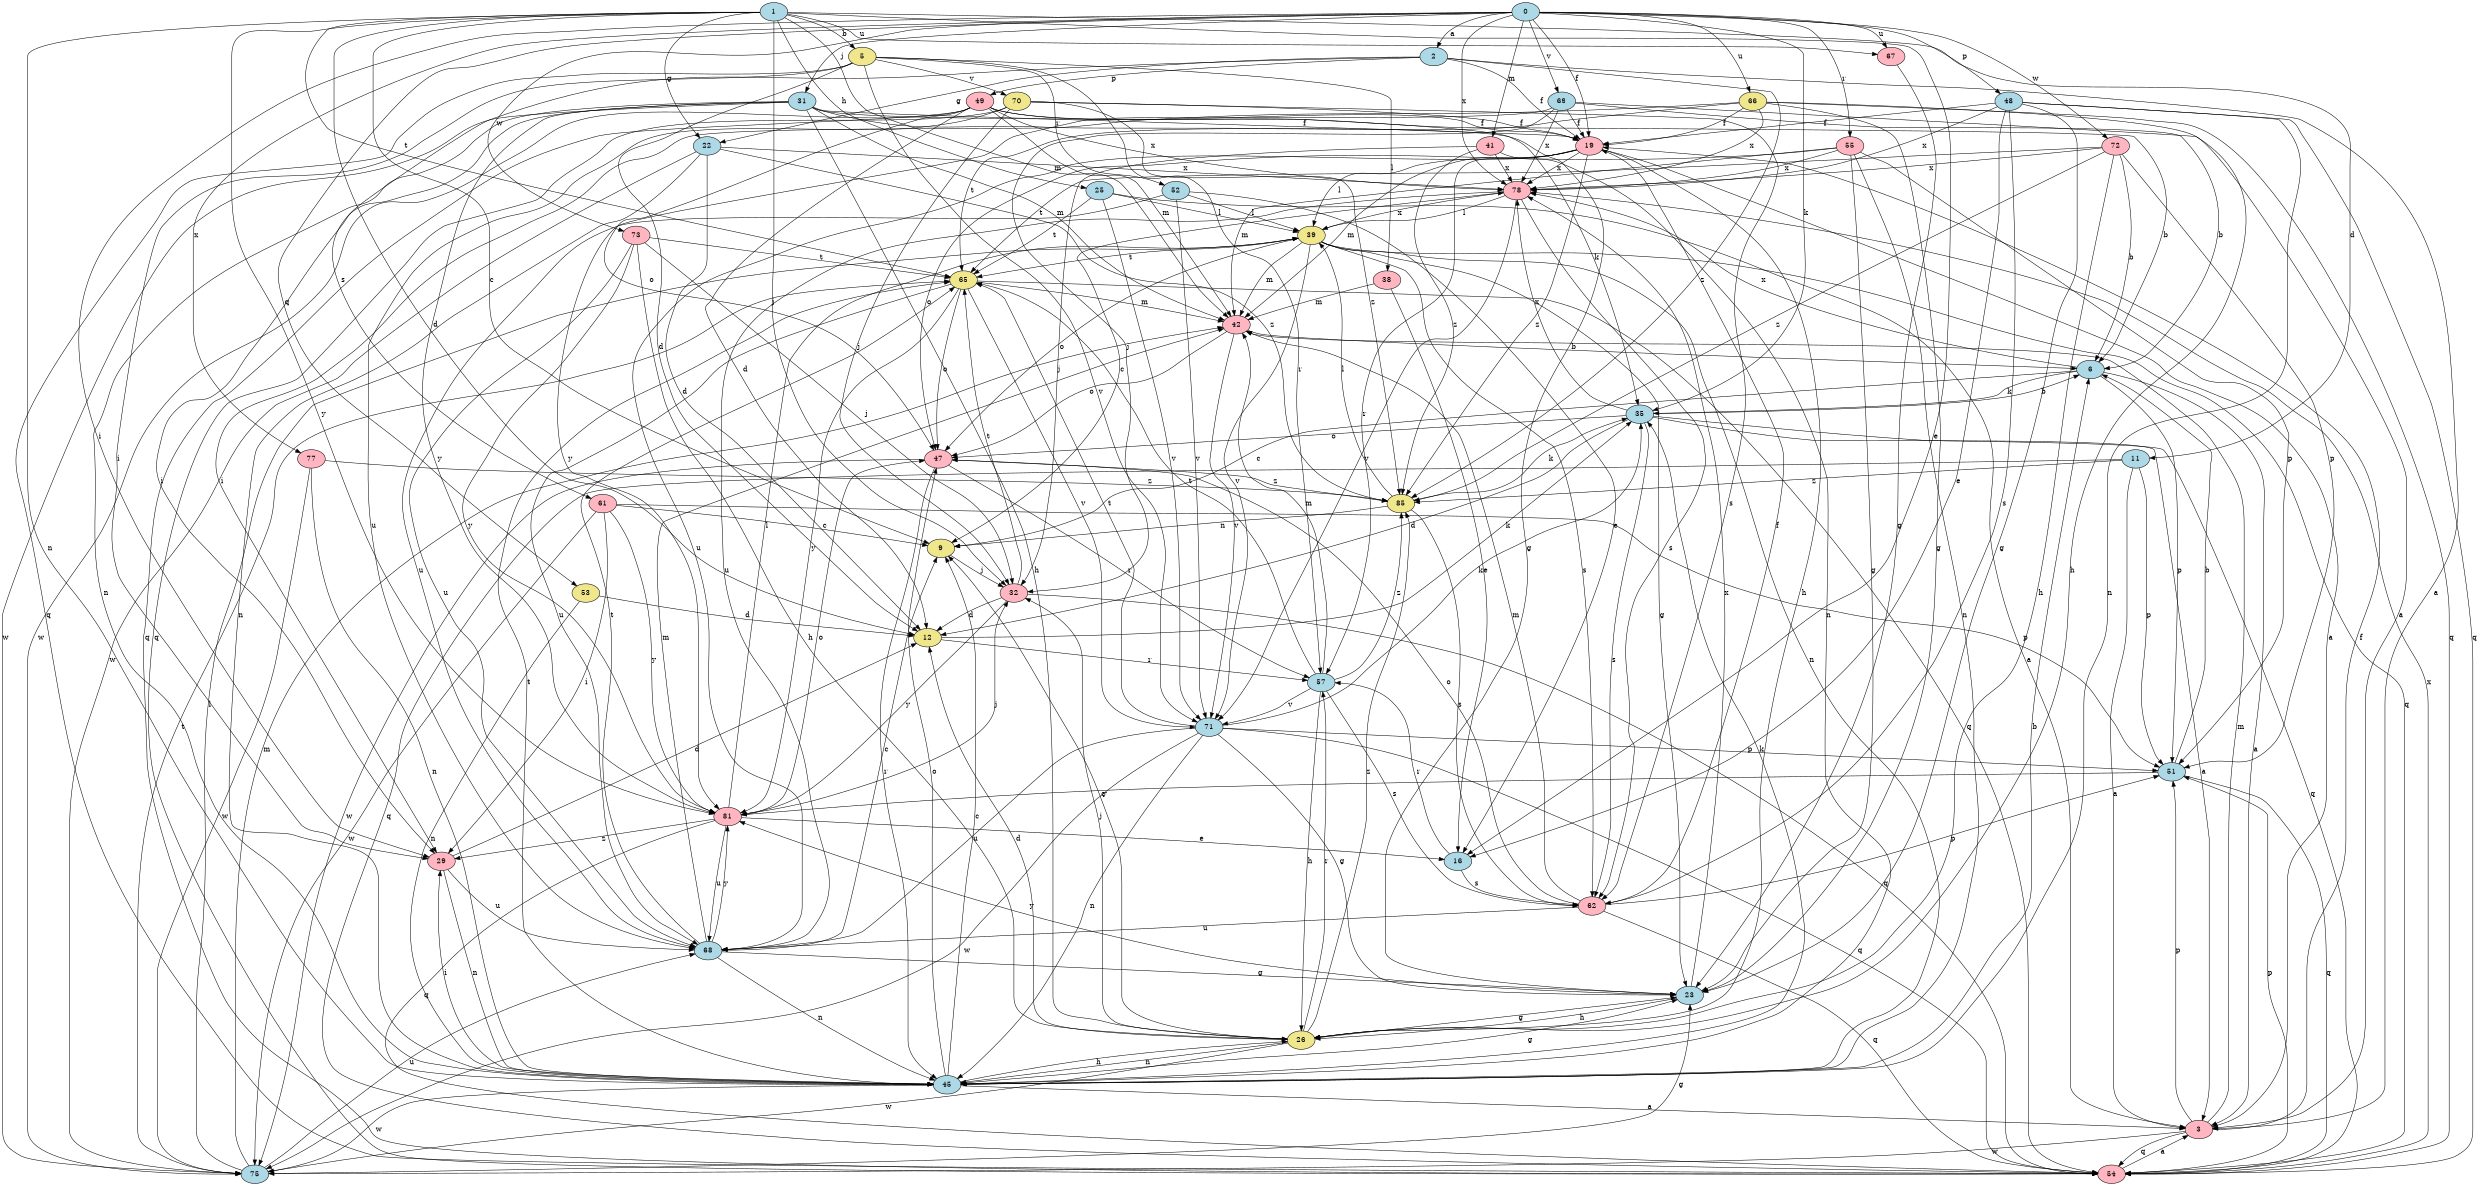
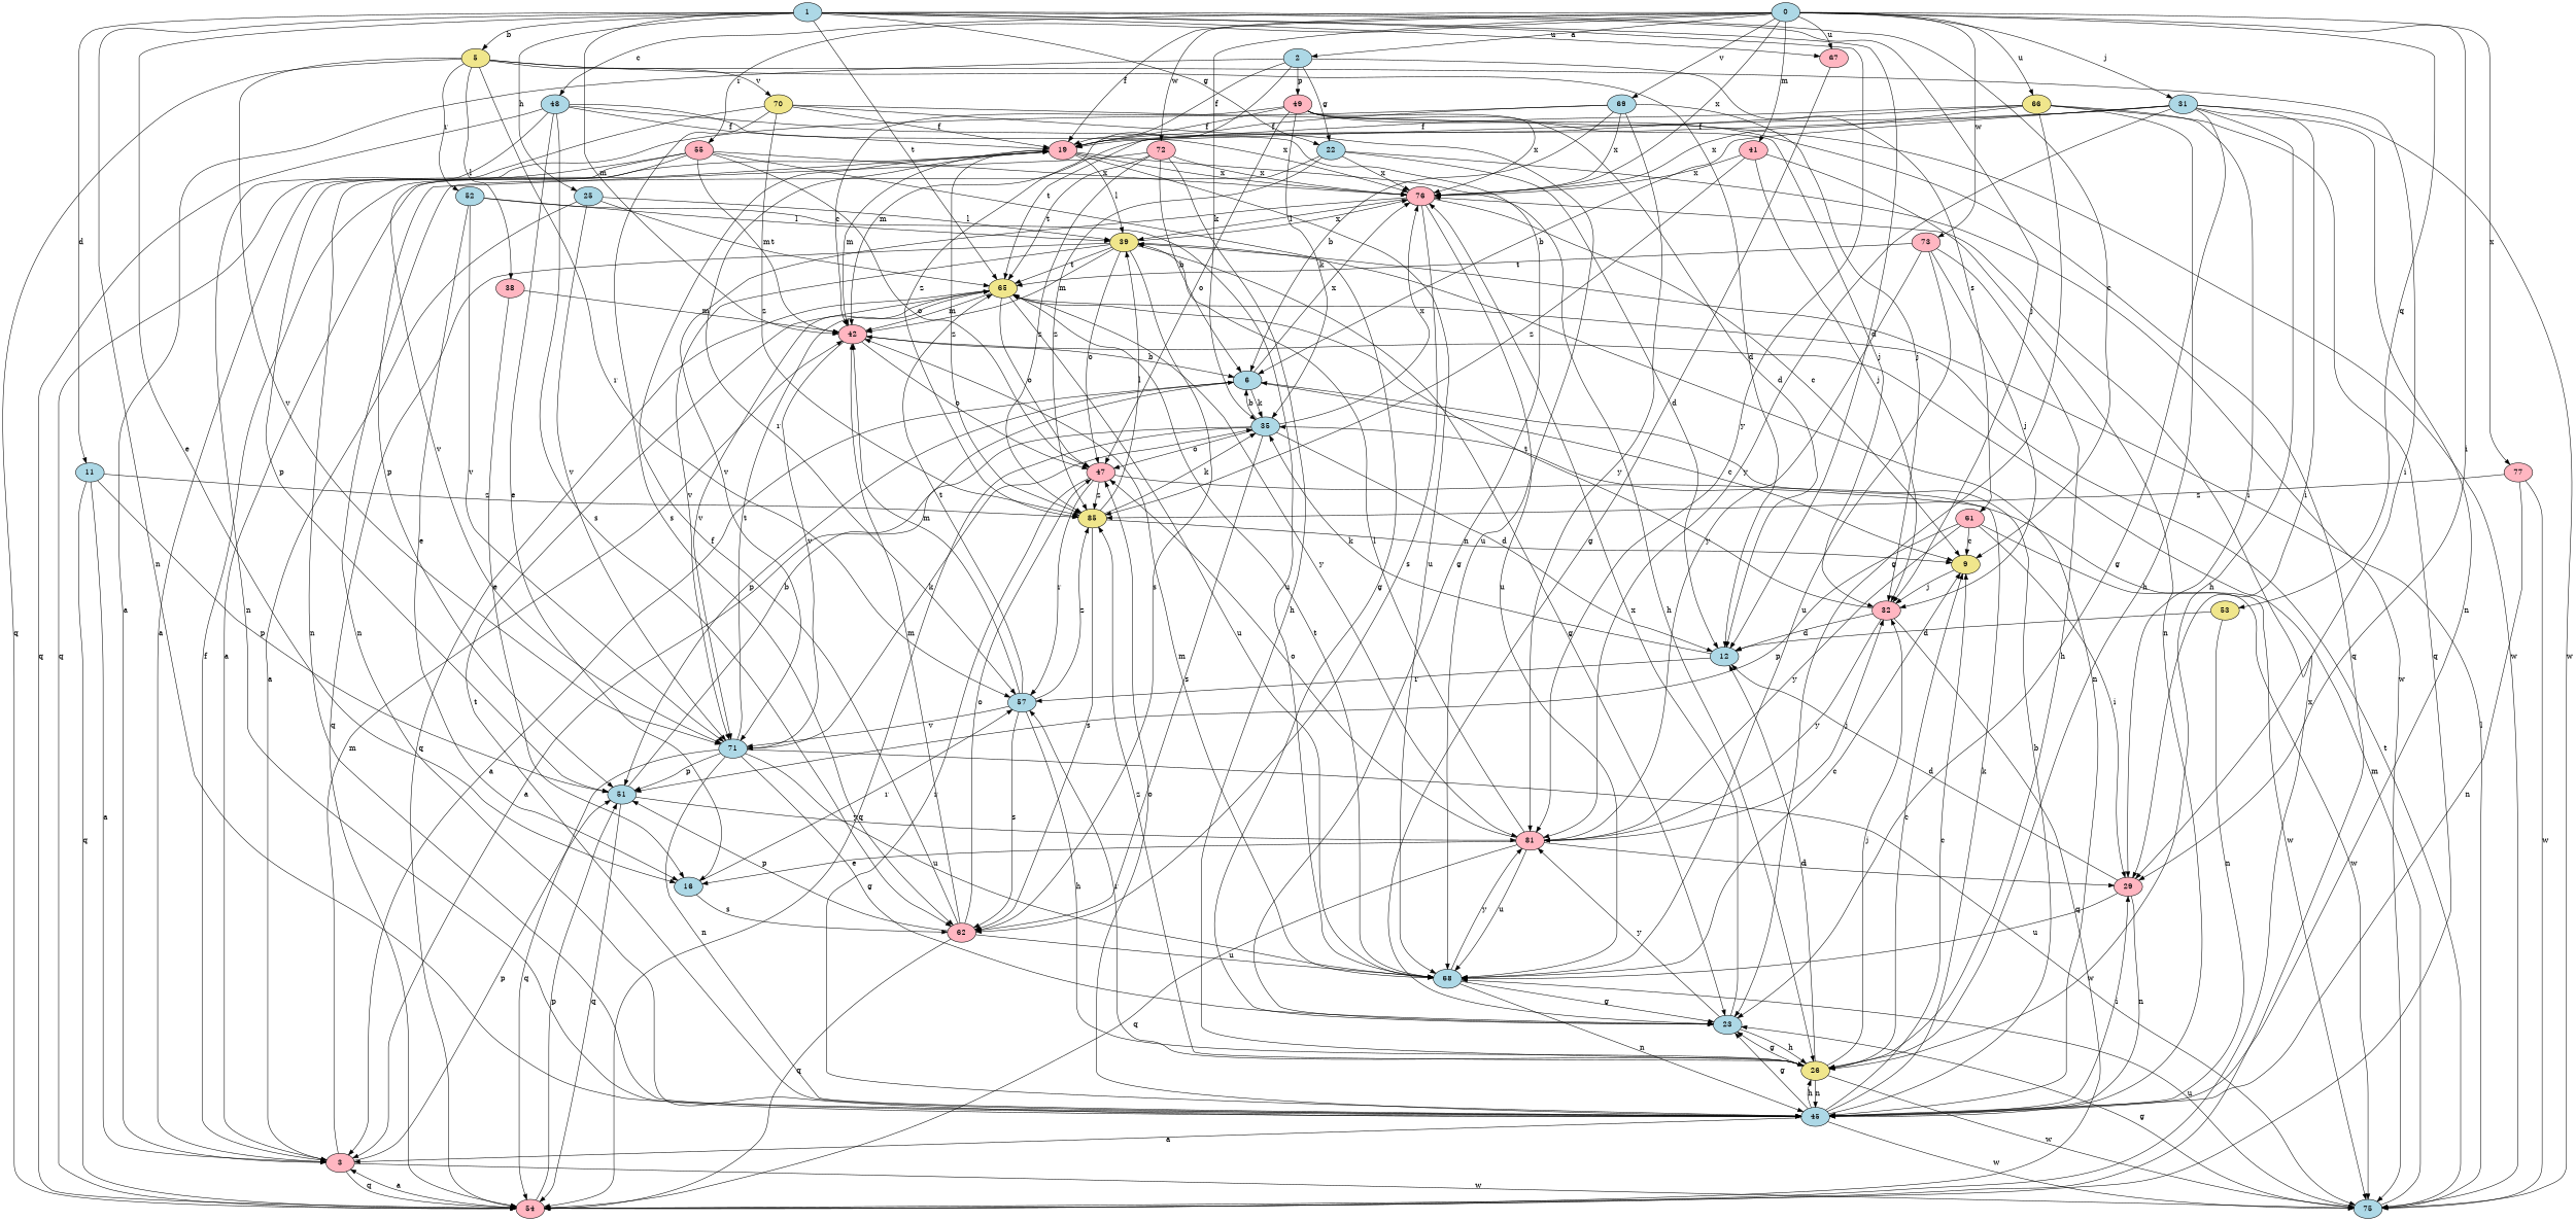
  strict digraph {
    fontname="DejaVu Serif"
    node [fillcolor=lightblue fontname="DejaVu Serif" style=filled]
    edge [fontname="DejaVu Serif"]
    0
    2
    19 [fillcolor=lightpink]
    29 [fillcolor=lightpink]
    31
    35
    41 [fillcolor=lightpink]
    48
    53 [fillcolor=khaki]
    55 [fillcolor=lightpink]
    66 [fillcolor=khaki]
    67 [fillcolor=lightpink]
    69
    72 [fillcolor=lightpink]
    73 [fillcolor=lightpink]
    77 [fillcolor=lightpink]
-   78 [fillcolor=lightpink]
+   78 [fillcolor=lightpink label=76]
    22
    3 [fillcolor=lightpink]
    49 [fillcolor=lightpink]
    61 [fillcolor=lightpink]
    85 [fillcolor=khaki]
    42 [fillcolor=lightpink]
    57
    26 [fillcolor=khaki]
    39 [fillcolor=khaki]
    68
-   12 [fillcolor=khaki]
+   12
    45
    81 [fillcolor=lightpink]
    75
    6
    23
    54 [fillcolor=lightpink]
    62 [fillcolor=lightpink]
    47 [fillcolor=lightpink]
    32 [fillcolor=lightpink]
    16
    51
    71
    65 [fillcolor=khaki]
    9 [fillcolor=khaki]
    1
    5 [fillcolor=khaki]
    11
    25
    38 [fillcolor=lightpink]
    n48 [label=52]
    70 [fillcolor=khaki]
    0 -> 2 [label=a]
    0 -> 19 [label=f]
    0 -> 29 [label=i]
    0 -> 31 [label=j]
    0 -> 35 [label=k]
    0 -> 41 [label=m]
-   0 -> 48 [label=p]
+   0 -> 48 [label=c]
    0 -> 53 [label=q]
    0 -> 55 [label=r]
    0 -> 66 [label=u]
    0 -> 67 [label=u]
    0 -> 69 [label=v]
    0 -> 72 [label=w]
    0 -> 73 [label=w]
    0 -> 77 [label=x]
    0 -> 78 [label=x]
    2 -> 19 [label=f]
    2 -> 22 [label=g]
    2 -> 3 [label=a]
    2 -> 49 [label=p]
    2 -> 61 [label=s]
    2 -> 85 [label=z]
    19 -> 78 [label=x]
    19 -> 3 [label=a]
    19 -> 85 [label=z]
    19 -> 42 [label=m]
    19 -> 57 [label=r]
    19 -> 26 [label=h]
    19 -> 39 [label=l]
    19 -> 68 [label=u]
    29 -> 68 [label=u]
    29 -> 12 [label=d]
    29 -> 45 [label=n]
    31 -> 19 [label=f]
    31 -> 29 [label=i]
    31 -> 42 [label=m]
    31 -> 26 [label=h]
    31 -> 45 [label=n]
    31 -> 81 [label=y]
    31 -> 75 [label=w]
    31 -> 6 [label=b]
    31 -> 23 [label=g]
    35 -> 78 [label=x]
    35 -> 3 [label=a]
    35 -> 12 [label=d]
    35 -> 6 [label=b]
    35 -> 54 [label=q]
    35 -> 62 [label=s]
    35 -> 47 [label=o]
    41 -> 78 [label=x]
    41 -> 85 [label=z]
    41 -> 45 [label=n]
    41 -> 32 [label=j]
    48 -> 19 [label=f]
    48 -> 78 [label=x]
    48 -> 45 [label=n]
    48 -> 23 [label=g]
    48 -> 54 [label=q]
    48 -> 62 [label=s]
    48 -> 16 [label=e]
    53 -> 12 [label=d]
    53 -> 45 [label=n]
    55 -> 78 [label=x]
    55 -> 42 [label=m]
    55 -> 45 [label=n]
    55 -> 23 [label=g]
    55 -> 47 [label=o]
    55 -> 51 [label=p]
+   55 -> 71 [label=v]
    66 -> 19 [label=f]
    66 -> 29 [label=i]
    66 -> 78 [label=x]
    66 -> 26 [label=h]
    66 -> 23 [label=g]
    66 -> 54 [label=q]
    66 -> 65 [label=t]
    67 -> 23 [label=g]
    69 -> 19 [label=f]
    69 -> 78 [label=x]
    69 -> 3 [label=a]
    69 -> 81 [label=y]
    69 -> 6 [label=b]
    69 -> 32 [label=j]
    72 -> 78 [label=x]
    72 -> 85 [label=z]
    72 -> 26 [label=h]
    72 -> 6 [label=b]
    72 -> 51 [label=p]
    72 -> 65 [label=t]
    73 -> 26 [label=h]
    73 -> 68 [label=u]
    73 -> 81 [label=y]
    73 -> 32 [label=j]
    73 -> 65 [label=t]
    77 -> 85 [label=z]
    77 -> 45 [label=n]
    77 -> 75 [label=w]
    78 -> 39 [label=l]
    78 -> 68 [label=u]
    78 -> 62 [label=s]
    78 -> 71 [label=v]
    78 -> 9 [label=c]
    22 -> 78 [label=x]
    22 -> 85 [label=z]
    22 -> 12 [label=d]
    22 -> 45 [label=n]
    22 -> 75 [label=w]
    3 -> 19 [label=f]
    3 -> 42 [label=m]
    3 -> 75 [label=w]
    3 -> 54 [label=q]
    3 -> 51 [label=p]
    49 -> 19 [label=f]
    49 -> 35 [label=k]
    49 -> 78 [label=x]
-   49 -> 42 [label=m]
+   49 -> 42 [label=c]
    49 -> 12 [label=d]
    49 -> 75 [label=w]
    49 -> 54 [label=q]
    49 -> 47 [label=o]
    61 -> 29 [label=i]
    61 -> 81 [label=y]
    61 -> 75 [label=w]
    61 -> 51 [label=p]
    61 -> 9 [label=c]
    85 -> 35 [label=k]
    85 -> 39 [label=l]
    85 -> 62 [label=s]
    85 -> 9 [label=n]
    42 -> 6 [label=b]
    42 -> 47 [label=o]
    42 -> 71 [label=v]
    57 -> 85 [label=z]
    57 -> 42 [label=m]
    57 -> 26 [label=h]
    57 -> 62 [label=s]
    57 -> 71 [label=v]
    57 -> 65 [label=t]
    26 -> 85 [label=z]
    26 -> 57 [label=r]
    26 -> 12 [label=d]
    26 -> 45 [label=n]
    26 -> 75 [label=w]
    26 -> 23 [label=g]
    26 -> 32 [label=j]
    26 -> 9 [label=c]
    39 -> 78 [label=x]
    39 -> 42 [label=m]
    39 -> 45 [label=n]
    39 -> 23 [label=g]
    39 -> 54 [label=q]
    39 -> 62 [label=s]
    39 -> 47 [label=o]
    39 -> 71 [label=v]
    39 -> 65 [label=t]
    68 -> 42 [label=m]
    68 -> 45 [label=n]
    68 -> 81 [label=y]
    68 -> 23 [label=g]
    68 -> 65 [label=t]
    68 -> 9 [label=c]
    12 -> 35 [label=k]
    12 -> 57 [label=r]
    45 -> 29 [label=i]
    45 -> 35 [label=k]
    45 -> 3 [label=a]
    45 -> 26 [label=h]
    45 -> 75 [label=w]
    45 -> 6 [label=b]
    45 -> 23 [label=g]
    45 -> 47 [label=o]
    45 -> 65 [label=t]
    45 -> 9 [label=c]
-   81 -> 29 [label=z]
+   81 -> 29 [label=i]
    81 -> 39 [label=l]
    81 -> 68 [label=u]
    81 -> 54 [label=q]
    81 -> 47 [label=o]
    81 -> 32 [label=j]
    81 -> 16 [label=e]
    75 -> 42 [label=m]
    75 -> 39 [label=l]
    75 -> 68 [label=u]
    75 -> 23 [label=g]
    75 -> 65 [label=t]
    6 -> 35 [label=k]
    6 -> 78 [label=x]
    6 -> 3 [label=a]
    6 -> 51 [label=p]
    6 -> 9 [label=c]
    23 -> 78 [label=x]
    23 -> 26 [label=h]
    23 -> 81 [label=y]
    54 -> 78 [label=x]
    54 -> 3 [label=a]
    54 -> 51 [label=p]
    62 -> 19 [label=f]
    62 -> 42 [label=m]
    62 -> 68 [label=u]
    62 -> 54 [label=q]
    62 -> 47 [label=o]
    62 -> 51 [label=p]
    47 -> 85 [label=z]
    47 -> 57 [label=r]
    47 -> 45 [label=r]
    47 -> 75 [label=w]
    32 -> 12 [label=d]
    32 -> 81 [label=y]
    32 -> 54 [label=q]
    32 -> 65 [label=t]
    16 -> 57 [label=r]
    16 -> 62 [label=s]
    51 -> 81 [label=y]
    51 -> 6 [label=b]
    51 -> 54 [label=q]
    71 -> 35 [label=k]
    71 -> 68 [label=u]
    71 -> 45 [label=n]
    71 -> 75 [label=w]
    71 -> 23 [label=g]
    71 -> 54 [label=q]
    71 -> 51 [label=p]
    71 -> 65 [label=t]
    65 -> 42 [label=m]
    65 -> 68 [label=u]
    65 -> 81 [label=y]
    65 -> 54 [label=q]
    65 -> 47 [label=o]
    65 -> 71 [label=v]
    9 -> 32 [label=j]
    1 -> 67 [label=u]
    1 -> 22 [label=g]
    1 -> 42 [label=m]
    1 -> 12 [label=d]
    1 -> 45 [label=n]
    1 -> 81 [label=y]
    1 -> 32 [label=j]
    1 -> 16 [label=e]
    1 -> 65 [label=t]
    1 -> 9 [label=c]
    1 -> 5 [label=b]
    1 -> 11 [label=d]
    1 -> 25 [label=h]
    5 -> 29 [label=i]
    5 -> 57 [label=r]
    5 -> 12 [label=d]
    5 -> 54 [label=q]
    5 -> 71 [label=v]
    5 -> 38 [label=l]
    5 -> n48 [label=r]
    5 -> 70 [label=v]
    11 -> 3 [label=a]
    11 -> 85 [label=z]
    11 -> 54 [label=q]
    11 -> 51 [label=p]
    25 -> 3 [label=a]
    25 -> 39 [label=l]
    25 -> 71 [label=v]
    25 -> 65 [label=t]
    38 -> 42 [label=m]
    38 -> 16 [label=e]
    n48 -> 39 [label=l]
    n48 -> 68 [label=u]
    n48 -> 16 [label=e]
    n48 -> 71 [label=v]
    70 -> 19 [label=f]
    70 -> 85 [label=z]
    70 -> 68 [label=u]
    70 -> 54 [label=q]
    70 -> 62 [label=s]
    70 -> 32 [label=j]
  }
